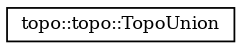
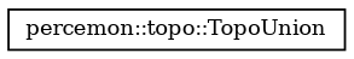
  digraph {
    rankdir=LR
    fontname="DejaVu Serif"
-   n1 [color=black fillcolor=white fontname="DejaVu Serif" fontsize=10 height=0.2 label="topo::topo::TopoUnion" shape=record style=filled width=0.4]
+   n1 [color=black fillcolor=white fontname="DejaVu Serif" fontsize=10 height=0.2 label="percemon::topo::TopoUnion" shape=record style=filled width=0.4]
  }
